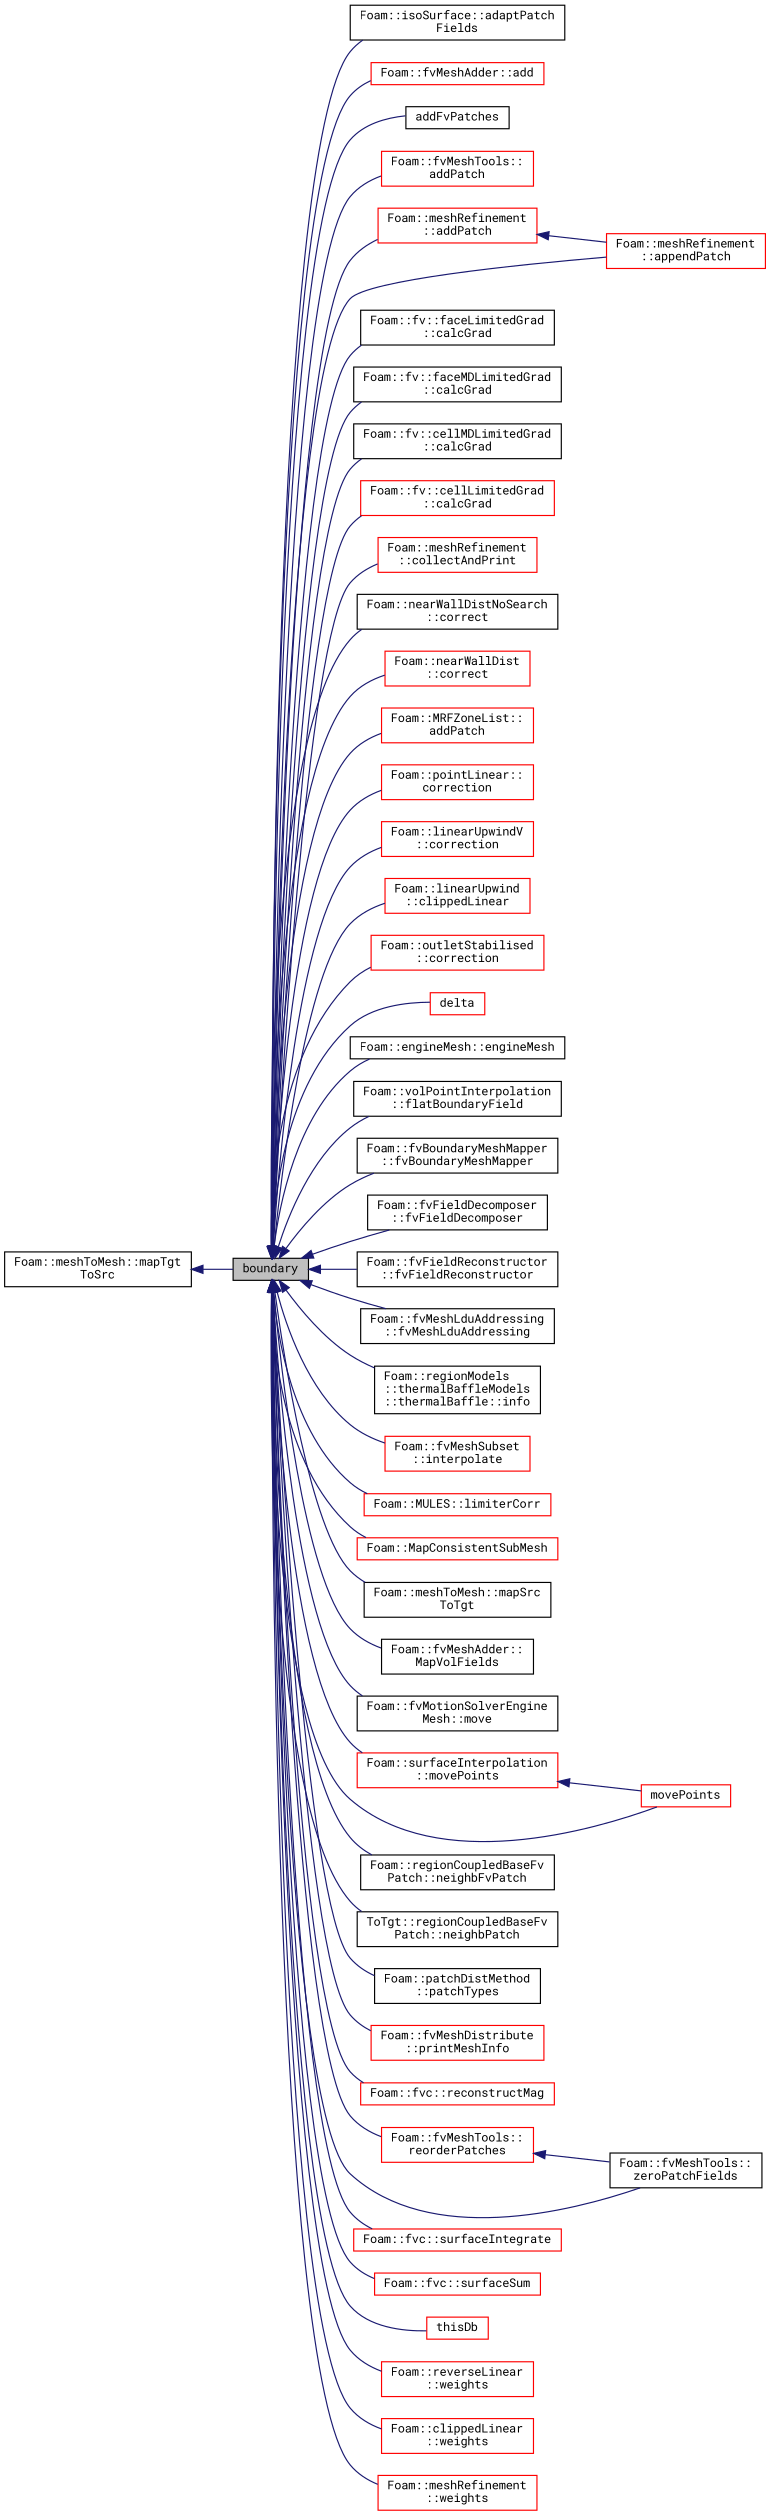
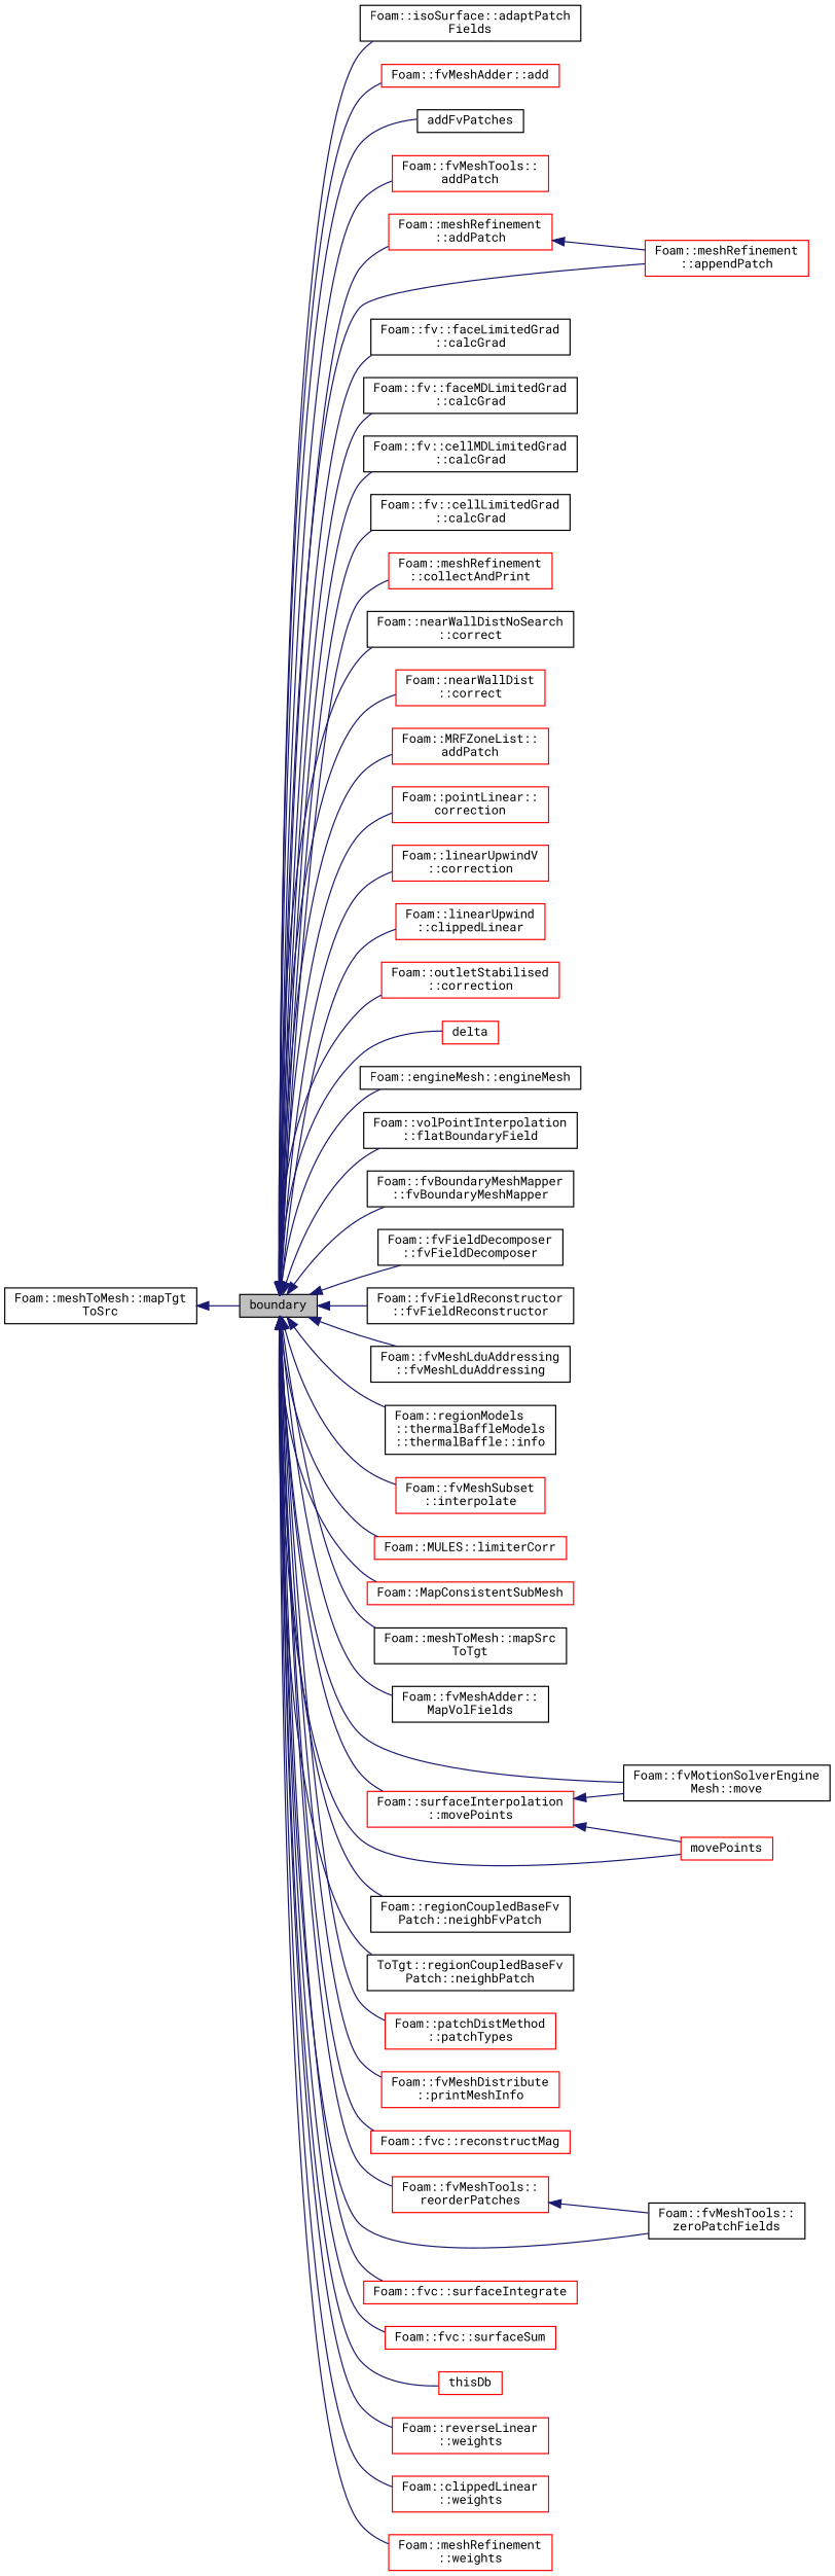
  digraph {
    fontname="Roboto Mono"
    rankdir=LR
    node [color=red fontname="Roboto Mono" fontsize=10 shape=record]
    edge [color=midnightblue dir=back fontname="Roboto Mono" fontsize=10 labelfontname=Helvetica labelfontsize=10 style=solid]
    n1 [color=black fillcolor=grey75 fontcolor=black height=0.2 label=boundary style=filled width=0.4]
    n2 [color=black height=0.2 label="Foam::isoSurface::adaptPatch\lFields" width=0.4]
    n3 [height=0.2 label="Foam::fvMeshAdder::add" width=0.4]
    n4 [color=black height=0.2 label=addFvPatches width=0.4]
    n5 [height=0.2 label="Foam::fvMeshTools::\laddPatch" width=0.4]
    n6 [height=0.2 label="Foam::meshRefinement\l::addPatch" width=0.4]
    n7 [height=0.2 label="Foam::meshRefinement\l::appendPatch" width=0.4]
    n8 [color=black height=0.2 label="Foam::fv::faceLimitedGrad\l::calcGrad" width=0.4]
    n9 [color=black height=0.2 label="Foam::fv::faceMDLimitedGrad\l::calcGrad" width=0.4]
    n10 [color=black height=0.2 label="Foam::fv::cellMDLimitedGrad\l::calcGrad" width=0.4]
-   n11 [height=0.2 label="Foam::fv::cellLimitedGrad\l::calcGrad" width=0.4]
+   n11 [color=black height=0.2 label="Foam::fv::cellLimitedGrad\l::calcGrad" width=0.4]
    n12 [height=0.2 label="Foam::meshRefinement\l::collectAndPrint" width=0.4]
    n13 [color=black height=0.2 label="Foam::nearWallDistNoSearch\l::correct" width=0.4]
    n14 [height=0.2 label="Foam::nearWallDist\l::correct" width=0.4]
    n15 [height=0.2 label="Foam::MRFZoneList::\laddPatch" width=0.4]
    n16 [height=0.2 label="Foam::pointLinear::\lcorrection" width=0.4]
    n17 [height=0.2 label="Foam::linearUpwindV\l::correction" width=0.4]
    n18 [height=0.2 label="Foam::linearUpwind\l::clippedLinear" width=0.4]
    n19 [height=0.2 label="Foam::outletStabilised\l::correction" width=0.4]
    n20 [height=0.2 label=delta width=0.4]
    n21 [color=black height=0.2 label="Foam::engineMesh::engineMesh" width=0.4]
    n22 [color=black height=0.2 label="Foam::volPointInterpolation\l::flatBoundaryField" width=0.4]
    n23 [color=black height=0.2 label="Foam::fvBoundaryMeshMapper\l::fvBoundaryMeshMapper" width=0.4]
    n24 [color=black height=0.2 label="Foam::fvFieldDecomposer\l::fvFieldDecomposer" width=0.4]
    n25 [color=black height=0.2 label="Foam::fvFieldReconstructor\l::fvFieldReconstructor" width=0.4]
    n26 [color=black height=0.2 label="Foam::fvMeshLduAddressing\l::fvMeshLduAddressing" width=0.4]
    n27 [color=black height=0.2 label="Foam::regionModels\l::thermalBaffleModels\l::thermalBaffle::info" width=0.4]
    n28 [height=0.2 label="Foam::fvMeshSubset\l::interpolate" width=0.4]
    n29 [height=0.2 label="Foam::MULES::limiterCorr" width=0.4]
    n30 [height=0.2 label="Foam::MapConsistentSubMesh" width=0.4]
    n31 [color=black height=0.2 label="Foam::meshToMesh::mapSrc\lToTgt" width=0.4]
    n32 [color=black height=0.2 label="Foam::fvMeshAdder::\lMapVolFields" width=0.4]
    n33 [color=black height=0.2 label="Foam::fvMotionSolverEngine\lMesh::move" width=0.4]
    n34 [height=0.2 label="Foam::surfaceInterpolation\l::movePoints" width=0.4]
    n35 [height=0.2 label=movePoints width=0.4]
    n36 [color=black height=0.2 label="Foam::regionCoupledBaseFv\lPatch::neighbFvPatch" width=0.4]
    n37 [color=black height=0.2 label="ToTgt::regionCoupledBaseFv\lPatch::neighbPatch" width=0.4]
-   n38 [color=black height=0.2 label="Foam::patchDistMethod\l::patchTypes" width=0.4]
+   n38 [height=0.2 label="Foam::patchDistMethod\l::patchTypes" width=0.4]
    n39 [height=0.2 label="Foam::fvMeshDistribute\l::printMeshInfo" width=0.4]
    n40 [height=0.2 label="Foam::fvc::reconstructMag" width=0.4]
    n41 [height=0.2 label="Foam::fvMeshTools::\lreorderPatches" width=0.4]
    n42 [color=black height=0.2 label="Foam::fvMeshTools::\lzeroPatchFields" width=0.4]
    n43 [height=0.2 label="Foam::fvc::surfaceIntegrate" width=0.4]
    n44 [height=0.2 label="Foam::fvc::surfaceSum" width=0.4]
    n45 [height=0.2 label=thisDb width=0.4]
    n46 [height=0.2 label="Foam::reverseLinear\l::weights" width=0.4]
    n47 [height=0.2 label="Foam::clippedLinear\l::weights" width=0.4]
    n48 [height=0.2 label="Foam::meshRefinement\l::weights" width=0.4]
    n49 [color=black height=0.2 label="Foam::meshToMesh::mapTgt\lToSrc" width=0.4]
    n1 -> n2
    n1 -> n3
    n1 -> n4
    n1 -> n5
    n1 -> n6
    n1 -> n7
    n1 -> n8
    n1 -> n9
    n1 -> n10
    n1 -> n11
    n1 -> n12
    n1 -> n13
    n1 -> n14
    n1 -> n15
    n1 -> n16
    n1 -> n17
    n1 -> n18
    n1 -> n19
    n1 -> n20
    n1 -> n21
    n1 -> n22
    n1 -> n23
    n1 -> n24
    n1 -> n25
    n1 -> n26
    n1 -> n27
    n1 -> n28
    n1 -> n29
    n1 -> n30
    n1 -> n31
    n1 -> n32
    n1 -> n33
    n1 -> n34
    n1 -> n35
    n1 -> n36
    n1 -> n37
    n1 -> n38
    n1 -> n39
    n1 -> n40
    n1 -> n41
    n1 -> n42
    n1 -> n43
    n1 -> n44
    n1 -> n45
    n1 -> n46
    n1 -> n47
    n1 -> n48
    n6 -> n7
+   n34 -> n33
    n34 -> n35
    n41 -> n42
    n49 -> n1
  }
